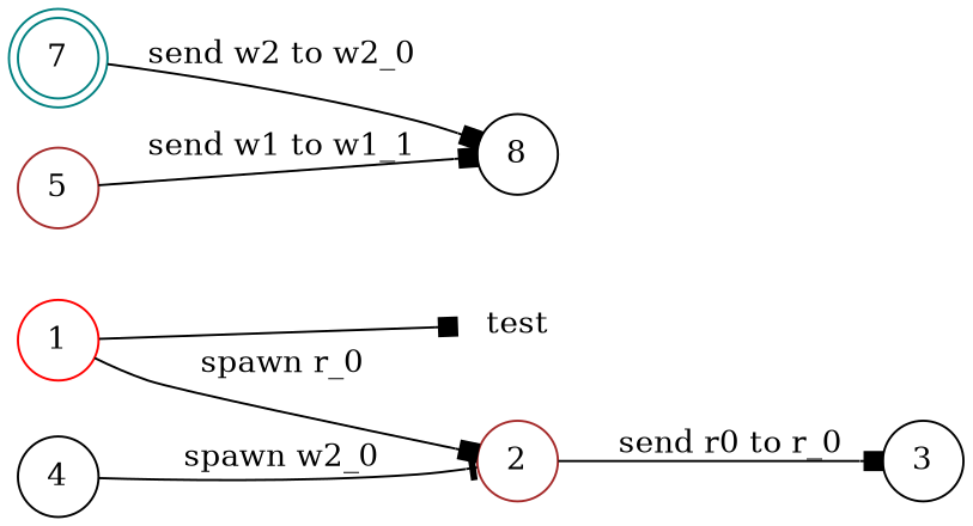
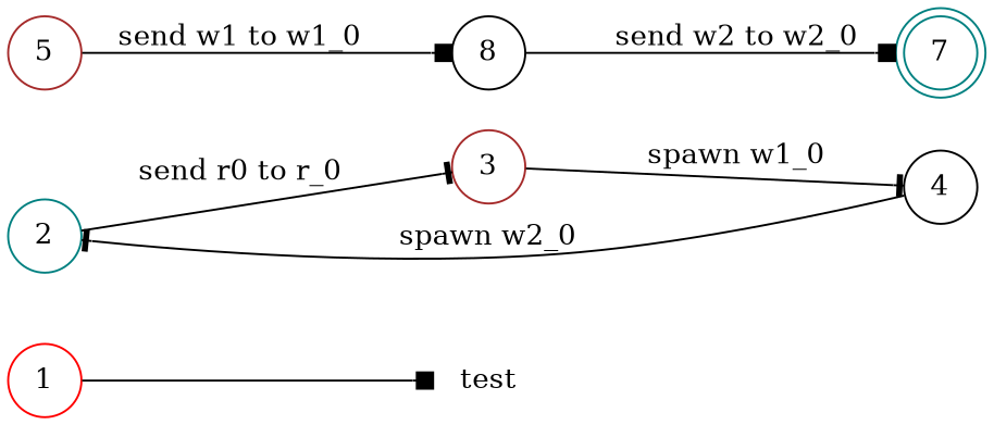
  digraph {
    rankdir=LR
    node [color=brown shape=circle]
    edge [arrowhead=box]
    n1 [label=test shape=plaintext]
    n2 [color=red label=1]
-   n3 [label=2]
+   n3 [color=teal label=2]
    n4 [color=teal label=7 shape=doublecircle]
    n5 [color=black label=8]
-   n6 [color=black label=3]
+   n6 [label=3]
    n7 [color=black label=4]
    n8 [label=5]
    n2 -> n1
-   n2 -> n3 [label="spawn r_0"]
-   n3 -> n6 [label="send r0 to r_0"]
-   n4 -> n5 [label="send w2 to w2_0"]
+   n3 -> n6 [arrowhead=tee label="send r0 to r_0"]
+   n5 -> n4 [label="send w2 to w2_0"]
+   n6 -> n7 [arrowhead=tee label="spawn w1_0"]
    n7 -> n3 [arrowhead=tee label="spawn w2_0"]
-   n8 -> n5 [label="send w1 to w1_1"]
+   n8 -> n5 [label="send w1 to w1_0"]
  }
